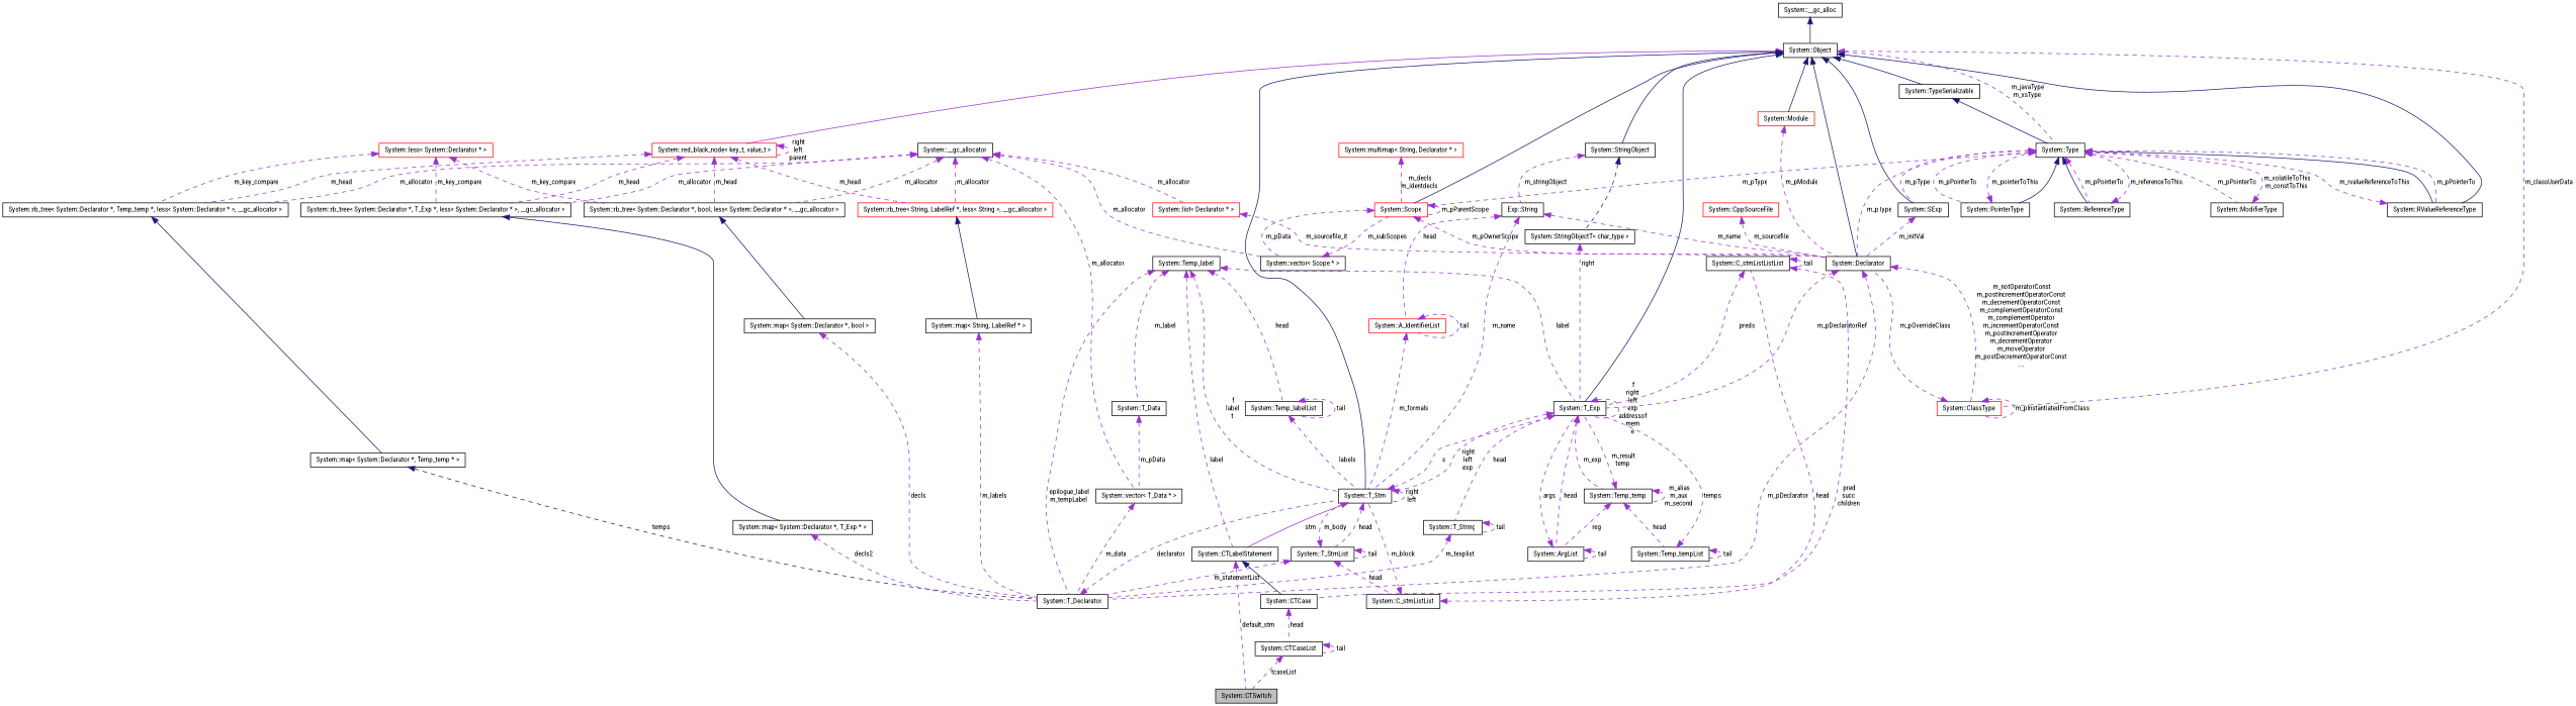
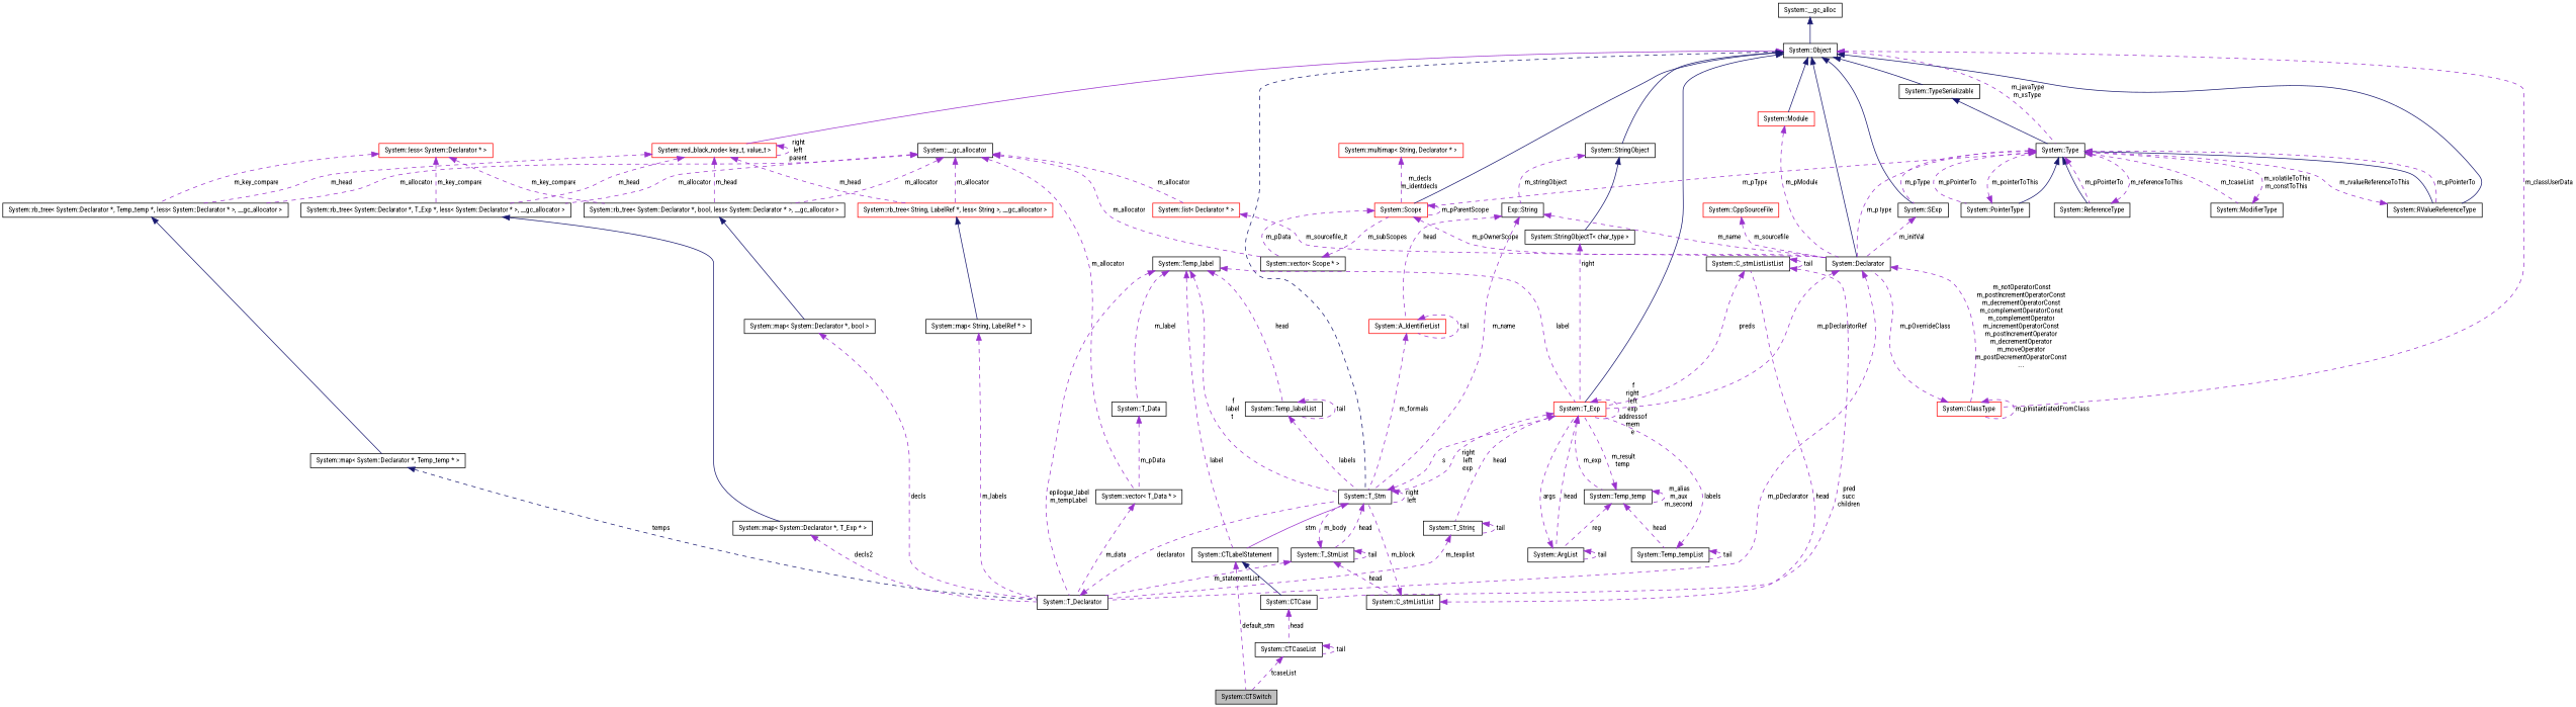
  digraph {
    fontname="Roboto Condensed"
    node [color=black fillcolor=white fontname="Roboto Condensed" fontsize=10 shape=record style=filled]
    edge [color=darkorchid3 dir=back fontname="Roboto Condensed" fontsize=10 labelfontname=Helvetica labelfontsize=10 style=dashed]
    n1 [fillcolor=grey75 fontcolor=black height=0.2 label="System::CTSwitch" width=0.4]
    n2 [height=0.2 label="System::CTLabelStatement" width=0.4]
    n3 [height=0.2 label="System::CTCase" width=0.4]
    n4 [height=0.2 label="System::CTCaseList" width=0.4]
    n5 [height=0.2 label="System::T_Stm" width=0.4]
    n6 [height=0.2 label="System::T_StmList" width=0.4]
-   n7 [height=0.2 label="System::T_Exp" width=0.4]
+   n7 [color=red height=0.2 label="System::T_Exp" width=0.4]
    n8 [height=0.2 label="System::T_Declarator" width=0.4]
    n9 [height=0.2 label="System::C_stmListList" width=0.4]
    n10 [height=0.2 label="System::T_String" width=0.4]
    n11 [height=0.2 label="System::Temp_temp" width=0.4]
    n12 [height=0.2 label="System::ArgList" width=0.4]
    n13 [height=0.2 label="System::Object" width=0.4]
    n14 [color=red height=0.2 label="System::red_black_node\< key_t, value_t \>" width=0.4]
    n15 [height=0.2 label="System::Declarator" width=0.4]
    n16 [height=0.2 label="System::Type" width=0.4]
    n17 [height=0.2 label="System::TypeSerializable" width=0.4]
    n18 [color=red height=0.2 label="System::Scope" width=0.4]
    n19 [height=0.2 label="System::SExp" width=0.4]
    n20 [color=red height=0.2 label="System::ClassType" width=0.4]
    n21 [height=0.2 label="System::StringObject" width=0.4]
    n22 [color=red height=0.2 label="System::Module" width=0.4]
    n23 [height=0.2 label="System::RValueReferenceType" width=0.4]
    n24 [height=0.2 label="System::rb_tree\< System::Declarator *, bool, less\< System::Declarator * \>, __gc_allocator \>" width=0.4]
    n25 [height=0.2 label="System::rb_tree\< System::Declarator *, Temp_temp *, less\< System::Declarator * \>, __gc_allocator \>" width=0.4]
    n26 [color=red height=0.2 label="System::rb_tree\< String, LabelRef *, less\< String \>, __gc_allocator \>" width=0.4]
    n27 [height=0.2 label="System::rb_tree\< System::Declarator *, T_Exp *, less\< System::Declarator * \>, __gc_allocator \>" width=0.4]
    n28 [height=0.2 label="System::PointerType" width=0.4]
    n29 [height=0.2 label="System::ReferenceType" width=0.4]
    n30 [height=0.2 label="System::ModifierType" width=0.4]
    n31 [height=0.2 label="System::vector\< Scope * \>" width=0.4]
    n32 [color=red height=0.2 label="System::CppSourceFile" width=0.4]
    n33 [height=0.2 label="Exp::String" width=0.4]
    n34 [height=0.2 label="System::StringObjectT\< char_type \>" width=0.4]
    n35 [height=0.2 label="System::__gc_alloc" width=0.4]
    n36 [height=0.2 label="System::C_stmListListList" width=0.4]
    n37 [height=0.2 label="System::Temp_labelList" width=0.4]
    n38 [height=0.2 label="System::Temp_label" width=0.4]
    n39 [height=0.2 label="System::T_Data" width=0.4]
    n40 [height=0.2 label="System::vector\< T_Data * \>" width=0.4]
    n41 [height=0.2 label="System::map\< System::Declarator *, bool \>" width=0.4]
    n42 [height=0.2 label="System::__gc_allocator" width=0.4]
    n43 [color=red height=0.2 label="System::list\< Declarator * \>" width=0.4]
    n44 [height=0.2 label="System::map\< System::Declarator *, Temp_temp * \>" width=0.4]
    n45 [height=0.2 label="System::map\< String, LabelRef * \>" width=0.4]
    n46 [height=0.2 label="System::map\< System::Declarator *, T_Exp * \>" width=0.4]
    n47 [color=red height=0.2 label="System::less\< System::Declarator * \>" width=0.4]
    n48 [height=0.2 label="System::Temp_tempList" width=0.4]
    n49 [color=red height=0.2 label="System::multimap\< String, Declarator * \>" width=0.4]
    n50 [color=red height=0.2 label="System::A_IdentifierList" width=0.4]
    n2 -> n1 [label=" default_stm"]
    n2 -> n3 [color=midnightblue style=solid]
    n3 -> n4 [label=" head"]
    n4 -> n1 [label=" tcaseList"]
    n4 -> n4 [label=" tail"]
    n5 -> n2 [label=" stm" style=solid]
    n5 -> n5 [label=" right\nleft"]
    n5 -> n6 [label=" head"]
    n5 -> n7 [label=" s"]
    n6 -> n5 [label=" m_body"]
    n6 -> n6 [label=" tail"]
    n6 -> n8 [label=" m_statementList"]
    n6 -> n9 [label=" head"]
    n7 -> n5 [label=" right\nleft\nexp"]
    n7 -> n7 [label=" f\nright\nleft\nexp\naddressof\nmem\ne"]
    n7 -> n10 [label=" head"]
    n7 -> n11 [label=" m_exp"]
    n7 -> n12 [label=" head"]
    n8 -> n5 [label=" declarator"]
    n9 -> n5 [label=" m_block"]
    n9 -> n36 [label=" head"]
    n10 -> n8 [label=" m_texplist"]
    n10 -> n10 [label=" tail"]
    n11 -> n7 [label=" m_result\ntemp"]
    n11 -> n11 [label=" m_alias\nm_aux\nm_second"]
    n11 -> n12 [label=" reg"]
    n11 -> n48 [label=" head"]
    n12 -> n7 [label=" args"]
    n12 -> n12 [label=" tail"]
-   n13 -> n5 [color=midnightblue style=solid]
+   n13 -> n5 [color=midnightblue]
    n13 -> n7 [color=midnightblue style=solid]
    n13 -> n14 [style=solid]
    n13 -> n15 [color=midnightblue style=solid]
    n13 -> n16 [label=" m_javaType\nm_xsType"]
    n13 -> n17 [color=midnightblue style=solid]
    n13 -> n18 [color=midnightblue style=solid]
    n13 -> n19 [color=midnightblue style=solid]
    n13 -> n20 [label=" m_classUserData"]
    n13 -> n21 [color=midnightblue style=solid]
    n13 -> n22 [color=midnightblue style=solid]
    n13 -> n23 [color=midnightblue style=solid]
    n14 -> n14 [label=" right\nleft\nparent"]
    n14 -> n24 [label=" m_head"]
    n14 -> n25 [label=" m_head"]
    n14 -> n26 [label=" m_head"]
    n14 -> n27 [label=" m_head"]
    n15 -> n7 [label=" m_pDeclaratorRef"]
    n15 -> n8 [label=" m_pDeclarator"]
    n15 -> n20 [label=" m_notOperatorConst\nm_postIncrementOperatorConst\nm_decrementOperatorConst\nm_complementOperatorConst\nm_complementOperator\nm_incrementOperatorConst\nm_postIncrementOperator\nm_decrementOperator\nm_moveOperator\nm_postDecrementOperatorConst\n..."]
    n16 -> n15 [label=" m_pType"]
    n16 -> n18 [label=" m_pType"]
    n16 -> n19 [label=" m_pType"]
    n16 -> n23 [color=midnightblue style=solid]
    n16 -> n23 [label=" m_pPointerTo"]
    n16 -> n28 [color=midnightblue style=solid]
    n16 -> n28 [label=" m_pPointerTo"]
    n16 -> n29 [color=midnightblue style=solid]
    n16 -> n29 [label=" m_pPointerTo"]
-   n16 -> n30 [label=" m_pPointerTo"]
+   n16 -> n30 [label=" m_tcaseList"]
    n17 -> n16 [color=midnightblue style=solid]
    n18 -> n15 [label=" m_pOwnerScope"]
    n18 -> n18 [label=" m_pParentScope"]
    n18 -> n31 [label=" m_pData"]
    n19 -> n15 [label=" m_initVal"]
    n20 -> n15 [label=" m_pOverrideClass"]
    n20 -> n20 [label=" m_pInstantiatedFromClass"]
    n21 -> n33 [label=" m_stringObject"]
-   n21 -> n34 [color=midnightblue]
+   n21 -> n34 [color=midnightblue style=solid]
    n22 -> n15 [label=" m_pModule"]
    n23 -> n16 [label=" m_rvalueReferenceToThis"]
    n24 -> n41 [color=midnightblue style=solid]
    n25 -> n44 [color=midnightblue style=solid]
    n26 -> n45 [color=midnightblue style=solid]
    n27 -> n46 [color=midnightblue style=solid]
    n28 -> n16 [label=" m_pointerToThis"]
    n29 -> n16 [label=" m_referenceToThis"]
    n30 -> n16 [label=" m_volatileToThis\nm_constToThis"]
    n31 -> n18 [label=" m_subScopes"]
    n32 -> n15 [label=" m_sourcefile"]
    n33 -> n5 [label=" m_name"]
    n33 -> n15 [label=" m_name"]
    n33 -> n50 [label=" head"]
    n34 -> n7 [label=" right"]
    n35 -> n13 [color=midnightblue style=solid]
    n36 -> n3 [label=" pred\nsucc\nchildren"]
    n36 -> n7 [label=" preds"]
    n36 -> n36 [label=" tail"]
    n37 -> n5 [label=" labels"]
    n37 -> n37 [label=" tail"]
    n38 -> n2 [label=" label"]
    n38 -> n5 [label=" f\nlabel\nt"]
    n38 -> n7 [label=" label"]
    n38 -> n8 [label=" epilogue_label\nm_tempLabel"]
    n38 -> n37 [label=" head"]
    n38 -> n39 [label=" m_label"]
    n39 -> n40 [label=" m_pData"]
    n40 -> n8 [label=" m_data"]
    n41 -> n8 [label=" decls"]
    n42 -> n24 [label=" m_allocator"]
    n42 -> n25 [label=" m_allocator"]
    n42 -> n26 [label=" m_allocator"]
    n42 -> n27 [label=" m_allocator"]
    n42 -> n31 [label=" m_allocator"]
    n42 -> n40 [label=" m_allocator"]
    n42 -> n43 [label=" m_allocator"]
    n43 -> n15 [label=" m_sourcefile_it"]
    n44 -> n8 [color=midnightblue label=" temps"]
    n45 -> n8 [label=" m_labels"]
    n46 -> n8 [label=" decls2"]
    n47 -> n24 [label=" m_key_compare"]
    n47 -> n25 [label=" m_key_compare"]
    n47 -> n27 [label=" m_key_compare"]
-   n48 -> n7 [label=" temps"]
+   n48 -> n7 [label=" labels"]
    n48 -> n48 [label=" tail"]
    n49 -> n18 [label=" m_decls\nm_identdecls"]
    n50 -> n5 [label=" m_formals"]
    n50 -> n50 [label=" tail"]
  }
